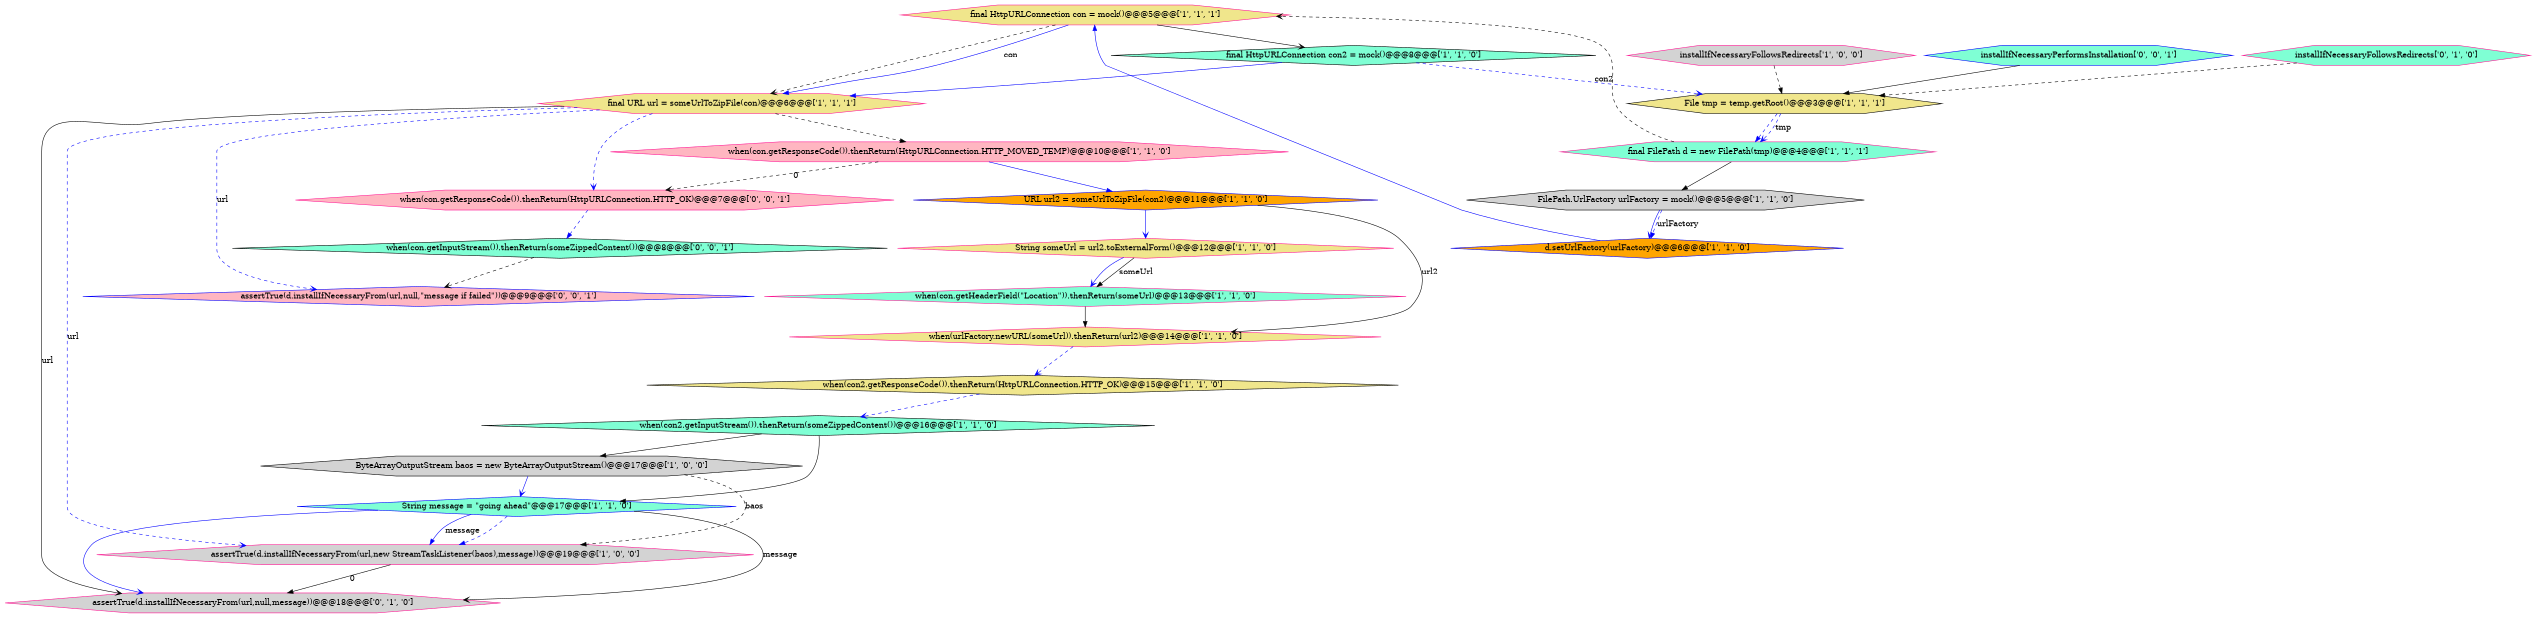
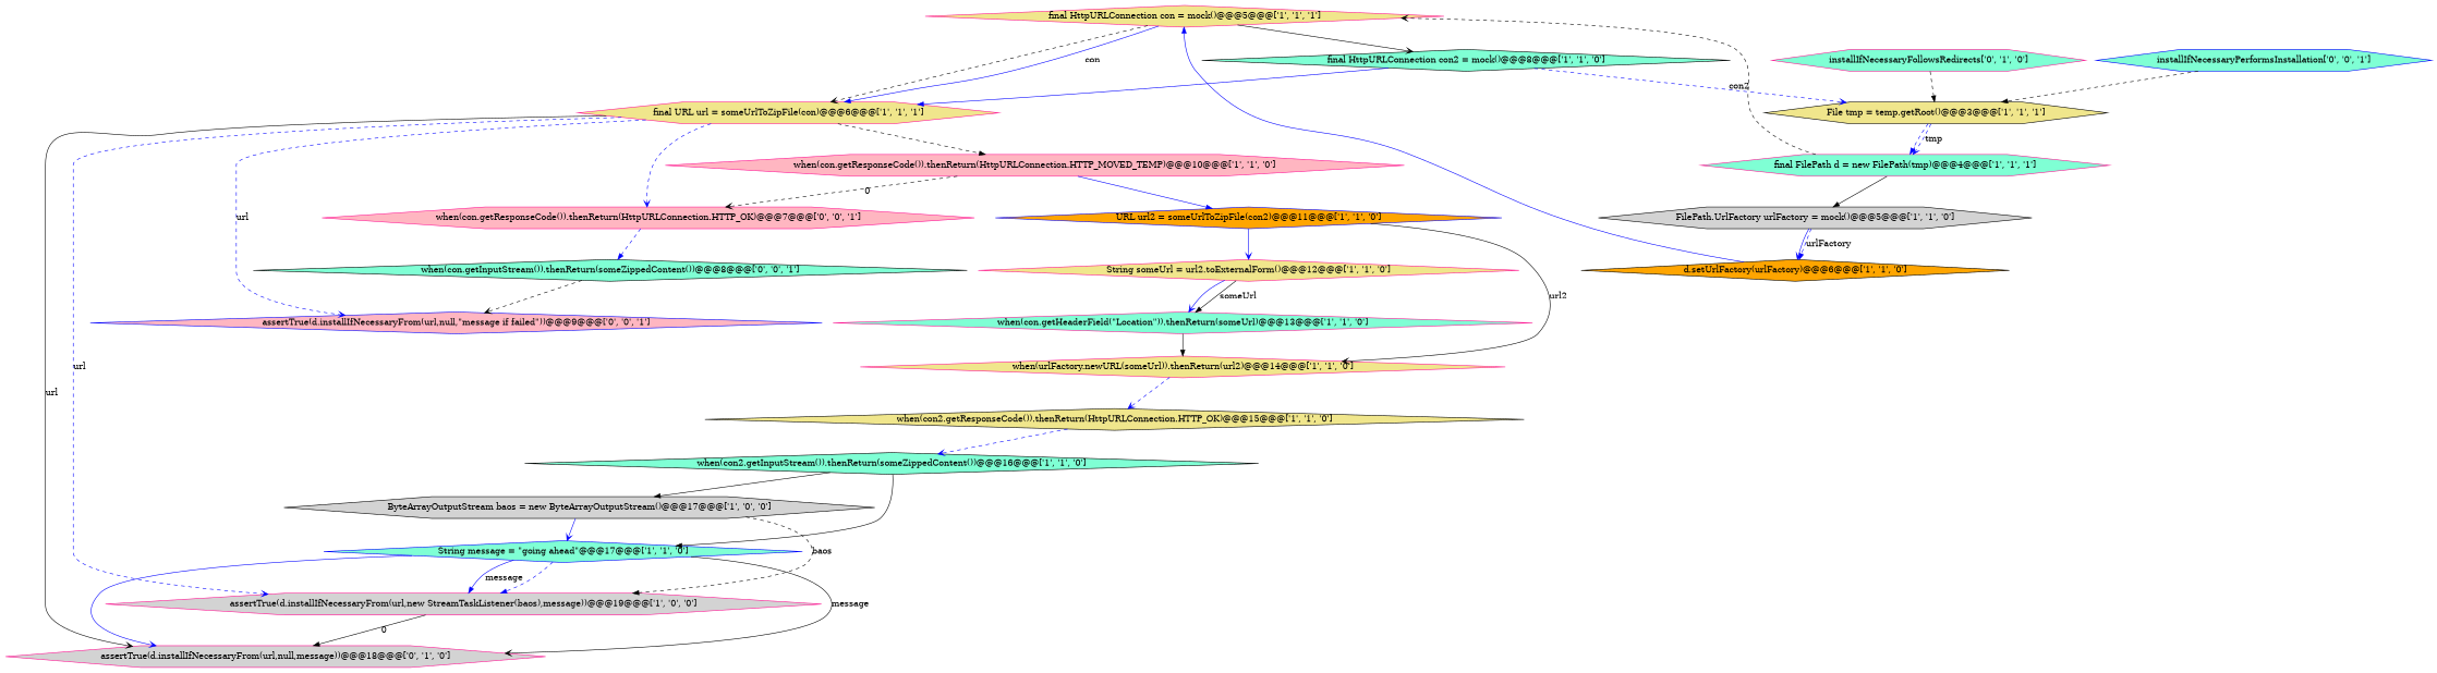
  digraph {
    node [color=deeppink fillcolor=aquamarine shape=diamond style=filled]
    edge [arrowhead=vee color=blue style=dashed]
    n1 [color=black fillcolor=khaki label="when(con2.getResponseCode()).thenReturn(HttpURLConnection.HTTP_OK)@@@15@@@['1', '1', '0']"]
    n2 [color=black label="when(con2.getInputStream()).thenReturn(someZippedContent())@@@16@@@['1', '1', '0']"]
    n3 [color=blue label="String message = \"going ahead\"@@@17@@@['1', '1', '0']"]
    n4 [color=black fillcolor=lightgrey label="ByteArrayOutputStream baos = new ByteArrayOutputStream()@@@17@@@['1', '0', '0']" shape=hexagon]
    n5 [fillcolor=khaki label="when(urlFactory.newURL(someUrl)).thenReturn(url2)@@@14@@@['1', '1', '0']"]
    n6 [fillcolor=lightpink label="when(con.getResponseCode()).thenReturn(HttpURLConnection.HTTP_MOVED_TEMP)@@@10@@@['1', '1', '0']" shape=hexagon]
    n7 [color=blue fillcolor=orange label="URL url2 = someUrlToZipFile(con2)@@@11@@@['1', '1', '0']"]
    n8 [fillcolor=lightpink label="when(con.getResponseCode()).thenReturn(HttpURLConnection.HTTP_OK)@@@7@@@['0', '0', '1']" shape=hexagon]
    n9 [fillcolor=khaki label="String someUrl = url2.toExternalForm()@@@12@@@['1', '1', '0']"]
    n10 [color=black label="when(con.getInputStream()).thenReturn(someZippedContent())@@@8@@@['0', '0', '1']"]
    n11 [label="final FilePath d = new FilePath(tmp)@@@4@@@['1', '1', '1']" shape=hexagon]
-   n12 [fillcolor=khaki label="final HttpURLConnection con = mock()@@@5@@@['1', '1', '1']" shape=hexagon]
+   n12 [fillcolor=khaki label="final HttpURLConnection con = mock()@@@5@@@['1', '1', '1']"]
    n13 [color=black fillcolor=lightgrey label="FilePath.UrlFactory urlFactory = mock()@@@5@@@['1', '1', '0']" shape=hexagon]
    n14 [color=black label="final HttpURLConnection con2 = mock()@@@8@@@['1', '1', '0']"]
    n15 [fillcolor=khaki label="final URL url = someUrlToZipFile(con)@@@6@@@['1', '1', '1']" shape=hexagon]
-   n16 [color=blue fillcolor=orange label="d.setUrlFactory(urlFactory)@@@6@@@['1', '1', '0']"]
+   n16 [color=black fillcolor=orange label="d.setUrlFactory(urlFactory)@@@6@@@['1', '1', '0']"]
    n17 [color=blue fillcolor=lightpink label="assertTrue(d.installIfNecessaryFrom(url,null,\"message if failed\"))@@@9@@@['0', '0', '1']"]
-   n18 [fillcolor=lightgrey label="installIfNecessaryFollowsRedirects['1', '0', '0']" shape=hexagon]
    n19 [color=black fillcolor=khaki label="File tmp = temp.getRoot()@@@3@@@['1', '1', '1']" shape=hexagon]
    n20 [color=blue label="installIfNecessaryPerformsInstallation['0', '0', '1']" shape=hexagon]
    n21 [fillcolor=lightgrey label="assertTrue(d.installIfNecessaryFrom(url,null,message))@@@18@@@['0', '1', '0']" shape=hexagon]
    n22 [fillcolor=lightgrey label="assertTrue(d.installIfNecessaryFrom(url,new StreamTaskListener(baos),message))@@@19@@@['1', '0', '0']" shape=hexagon]
    n23 [label="installIfNecessaryFollowsRedirects['0', '1', '0']" shape=hexagon]
    n24 [label="when(con.getHeaderField(\"Location\")).thenReturn(someUrl)@@@13@@@['1', '1', '0']"]
    n1 -> n2
    n2 -> n3 [arrowhead=normal color=black style=solid]
    n2 -> n4 [arrowhead=normal color=black style=solid]
    n3 -> n21 [style=solid]
    n3 -> n21 [color=black label=message style=solid]
    n3 -> n22 [arrowhead=normal]
    n3 -> n22 [arrowhead=normal label=message style=solid]
    n4 -> n3 [style=solid]
    n4 -> n22 [arrowhead=normal color=black label=baos]
    n5 -> n1
    n6 -> n7 [arrowhead=normal style=solid]
    n6 -> n8 [color=black label=0]
    n7 -> n5 [color=black label=url2 style=solid]
    n7 -> n9 [style=solid]
    n8 -> n10 [arrowhead=normal]
    n9 -> n24 [style=solid]
    n9 -> n24 [arrowhead=normal color=black label=someUrl style=solid]
    n10 -> n17 [color=black]
    n11 -> n12 [color=black]
    n11 -> n13 [arrowhead=normal color=black style=solid]
    n12 -> n14 [color=black style=solid]
    n12 -> n15 [color=black]
    n12 -> n15 [arrowhead=normal label=con style=solid]
    n13 -> n16 [arrowhead=normal label=urlFactory]
    n13 -> n16 [style=solid]
    n14 -> n15 [arrowhead=normal style=solid]
    n14 -> n19 [label=con2]
    n15 -> n6 [arrowhead=normal color=black]
    n15 -> n8
    n15 -> n17 [label=url]
    n15 -> n21 [color=black label=url style=solid]
    n15 -> n22 [label=url]
    n16 -> n12 [arrowhead=normal style=solid]
-   n18 -> n19 [arrowhead=normal color=black]
    n19 -> n11 [label=tmp]
    n19 -> n11 [arrowhead=normal]
-   n20 -> n19 [arrowhead=normal color=black style=solid]
+   n20 -> n19 [arrowhead=normal color=black]
    n22 -> n21 [arrowhead=normal color=black label=0 style=solid]
    n23 -> n19 [arrowhead=normal color=black]
    n24 -> n5 [arrowhead=normal color=black style=solid]
  }
